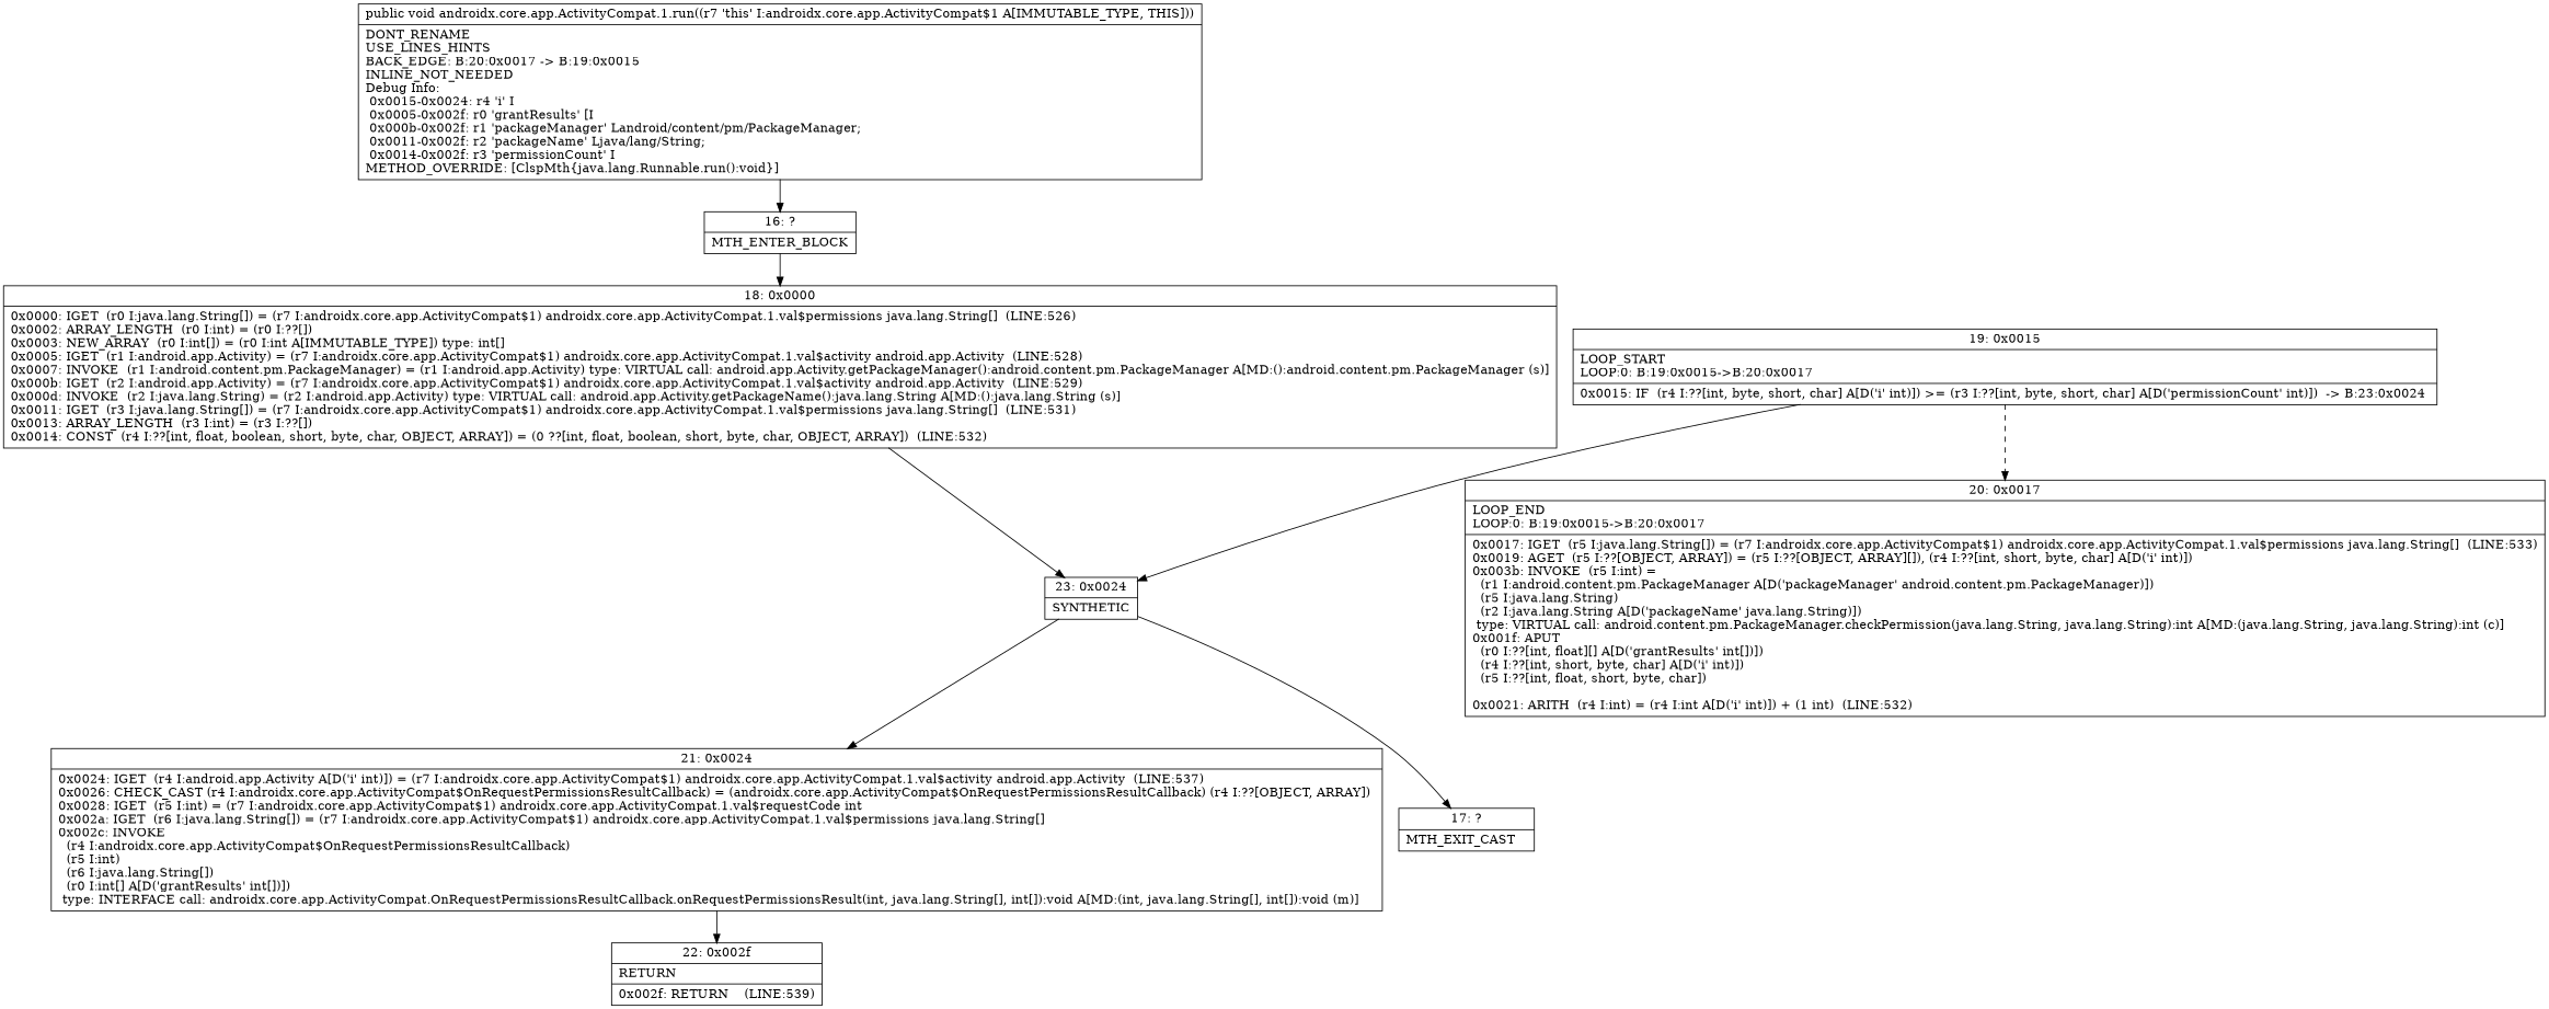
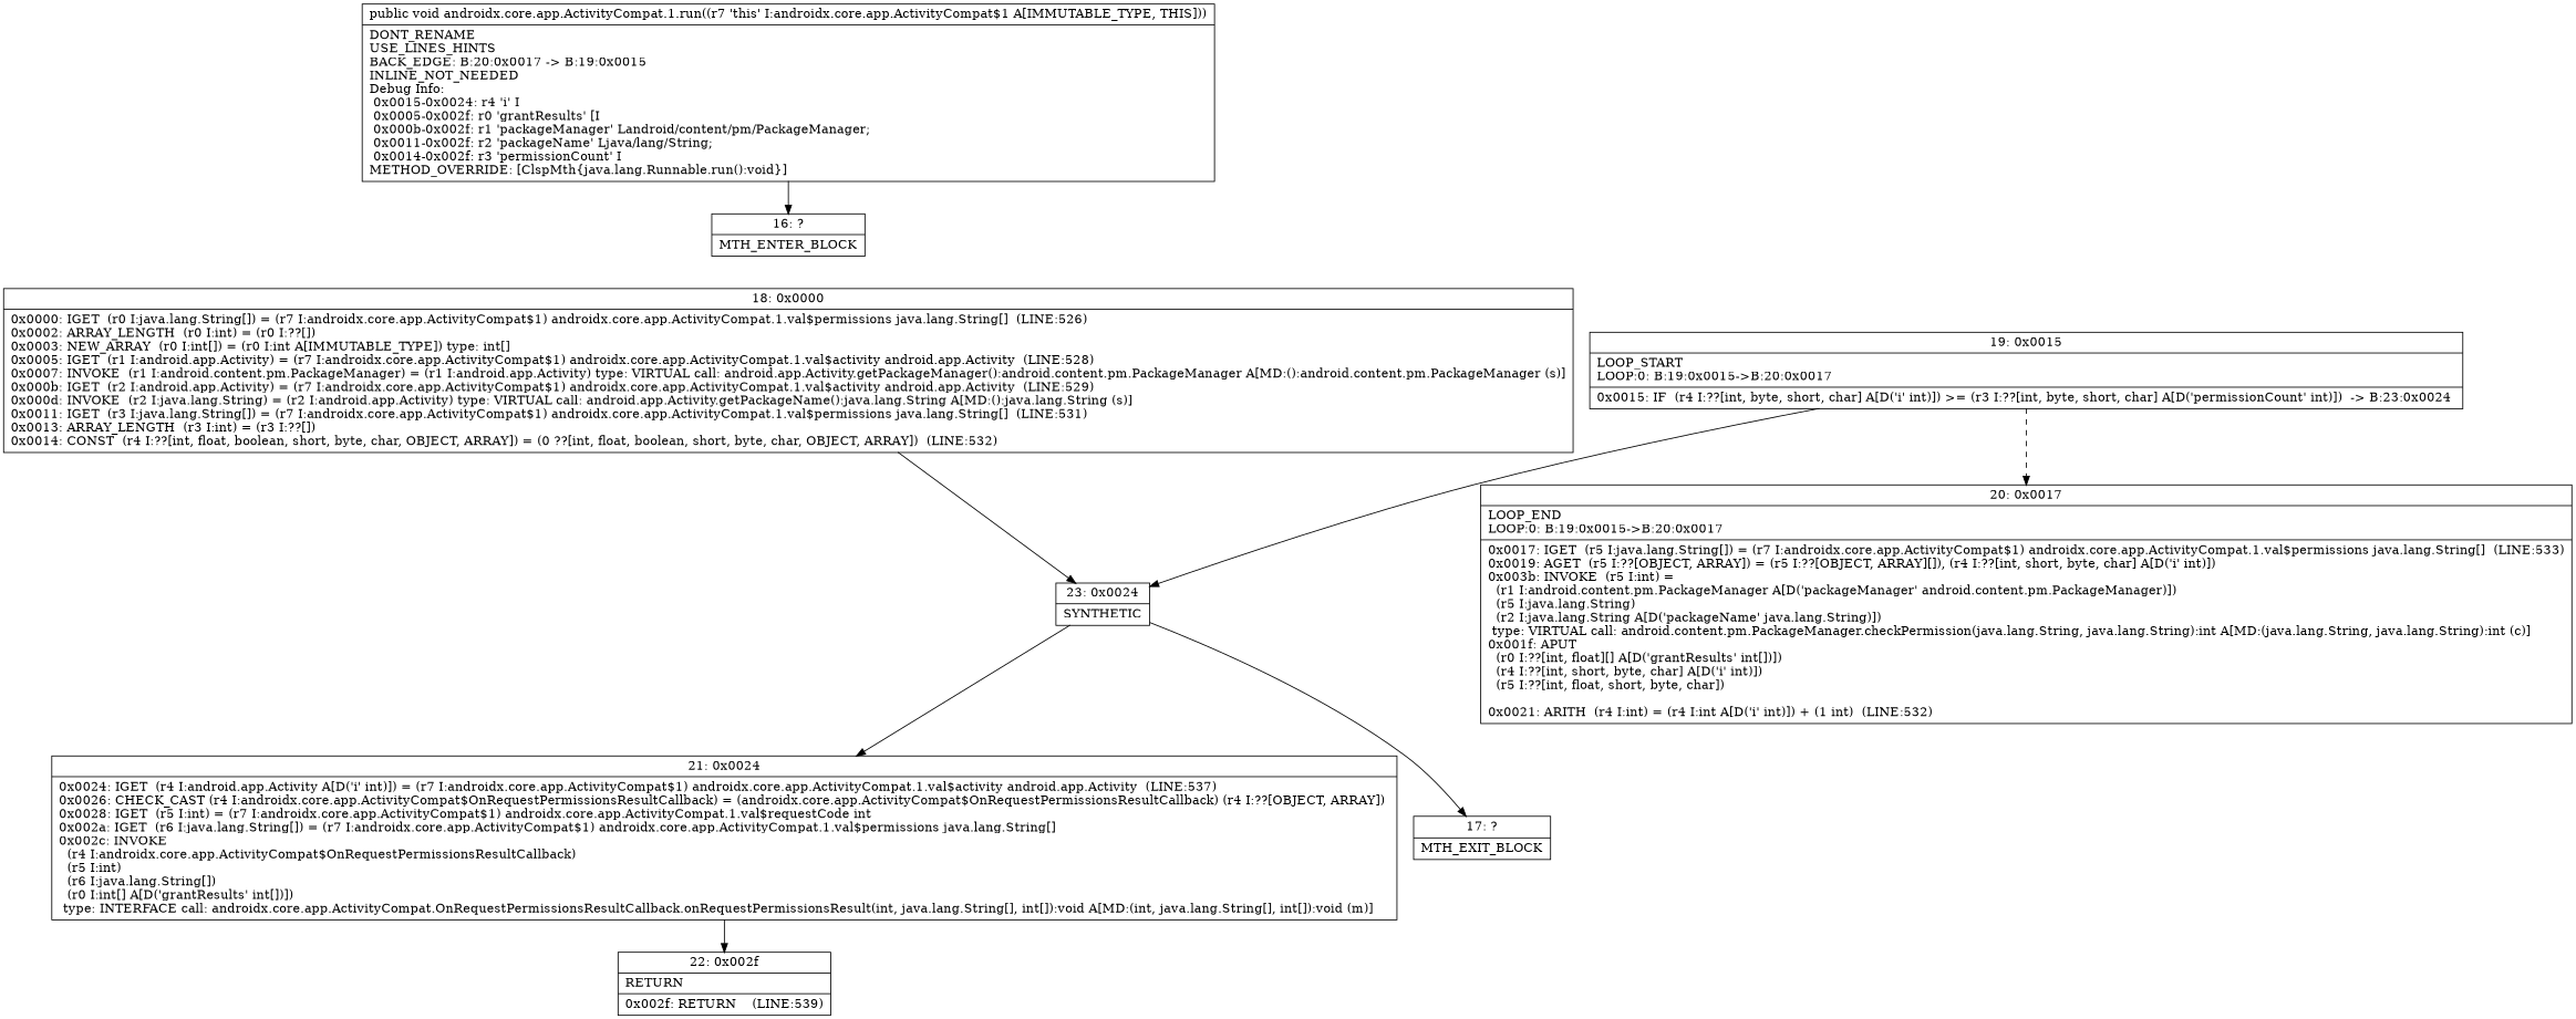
  digraph {
    node [shape=record]
    n1 [label="{16\:\ ?|MTH_ENTER_BLOCK\l}"]
    n2 [label="{18\:\ 0x0000|0x0000: IGET  (r0 I:java.lang.String[]) = (r7 I:androidx.core.app.ActivityCompat$1) androidx.core.app.ActivityCompat.1.val$permissions java.lang.String[]  (LINE:526)\l0x0002: ARRAY_LENGTH  (r0 I:int) = (r0 I:??[]) \l0x0003: NEW_ARRAY  (r0 I:int[]) = (r0 I:int A[IMMUTABLE_TYPE]) type: int[] \l0x0005: IGET  (r1 I:android.app.Activity) = (r7 I:androidx.core.app.ActivityCompat$1) androidx.core.app.ActivityCompat.1.val$activity android.app.Activity  (LINE:528)\l0x0007: INVOKE  (r1 I:android.content.pm.PackageManager) = (r1 I:android.app.Activity) type: VIRTUAL call: android.app.Activity.getPackageManager():android.content.pm.PackageManager A[MD:():android.content.pm.PackageManager (s)]\l0x000b: IGET  (r2 I:android.app.Activity) = (r7 I:androidx.core.app.ActivityCompat$1) androidx.core.app.ActivityCompat.1.val$activity android.app.Activity  (LINE:529)\l0x000d: INVOKE  (r2 I:java.lang.String) = (r2 I:android.app.Activity) type: VIRTUAL call: android.app.Activity.getPackageName():java.lang.String A[MD:():java.lang.String (s)]\l0x0011: IGET  (r3 I:java.lang.String[]) = (r7 I:androidx.core.app.ActivityCompat$1) androidx.core.app.ActivityCompat.1.val$permissions java.lang.String[]  (LINE:531)\l0x0013: ARRAY_LENGTH  (r3 I:int) = (r3 I:??[]) \l0x0014: CONST  (r4 I:??[int, float, boolean, short, byte, char, OBJECT, ARRAY]) = (0 ??[int, float, boolean, short, byte, char, OBJECT, ARRAY])  (LINE:532)\l}"]
    n3 [label="{23\:\ 0x0024|SYNTHETIC\l}"]
    n4 [label="{19\:\ 0x0015|LOOP_START\lLOOP:0: B:19:0x0015\-\>B:20:0x0017\l|0x0015: IF  (r4 I:??[int, byte, short, char] A[D('i' int)]) \>= (r3 I:??[int, byte, short, char] A[D('permissionCount' int)])  \-\> B:23:0x0024 \l}"]
    n5 [label="{20\:\ 0x0017|LOOP_END\lLOOP:0: B:19:0x0015\-\>B:20:0x0017\l|0x0017: IGET  (r5 I:java.lang.String[]) = (r7 I:androidx.core.app.ActivityCompat$1) androidx.core.app.ActivityCompat.1.val$permissions java.lang.String[]  (LINE:533)\l0x0019: AGET  (r5 I:??[OBJECT, ARRAY]) = (r5 I:??[OBJECT, ARRAY][]), (r4 I:??[int, short, byte, char] A[D('i' int)]) \l0x003b: INVOKE  (r5 I:int) = \l  (r1 I:android.content.pm.PackageManager A[D('packageManager' android.content.pm.PackageManager)])\l  (r5 I:java.lang.String)\l  (r2 I:java.lang.String A[D('packageName' java.lang.String)])\l type: VIRTUAL call: android.content.pm.PackageManager.checkPermission(java.lang.String, java.lang.String):int A[MD:(java.lang.String, java.lang.String):int (c)]\l0x001f: APUT  \l  (r0 I:??[int, float][] A[D('grantResults' int[])])\l  (r4 I:??[int, short, byte, char] A[D('i' int)])\l  (r5 I:??[int, float, short, byte, char])\l \l0x0021: ARITH  (r4 I:int) = (r4 I:int A[D('i' int)]) + (1 int)  (LINE:532)\l}"]
    n6 [label="{21\:\ 0x0024|0x0024: IGET  (r4 I:android.app.Activity A[D('i' int)]) = (r7 I:androidx.core.app.ActivityCompat$1) androidx.core.app.ActivityCompat.1.val$activity android.app.Activity  (LINE:537)\l0x0026: CHECK_CAST (r4 I:androidx.core.app.ActivityCompat$OnRequestPermissionsResultCallback) = (androidx.core.app.ActivityCompat$OnRequestPermissionsResultCallback) (r4 I:??[OBJECT, ARRAY]) \l0x0028: IGET  (r5 I:int) = (r7 I:androidx.core.app.ActivityCompat$1) androidx.core.app.ActivityCompat.1.val$requestCode int \l0x002a: IGET  (r6 I:java.lang.String[]) = (r7 I:androidx.core.app.ActivityCompat$1) androidx.core.app.ActivityCompat.1.val$permissions java.lang.String[] \l0x002c: INVOKE  \l  (r4 I:androidx.core.app.ActivityCompat$OnRequestPermissionsResultCallback)\l  (r5 I:int)\l  (r6 I:java.lang.String[])\l  (r0 I:int[] A[D('grantResults' int[])])\l type: INTERFACE call: androidx.core.app.ActivityCompat.OnRequestPermissionsResultCallback.onRequestPermissionsResult(int, java.lang.String[], int[]):void A[MD:(int, java.lang.String[], int[]):void (m)]\l}"]
-   n7 [label="{17\:\ ?|MTH_EXIT_CAST\l}"]
+   n7 [label="{17\:\ ?|MTH_EXIT_BLOCK\l}"]
    n8 [label="{22\:\ 0x002f|RETURN\l|0x002f: RETURN    (LINE:539)\l}"]
    n9 [label="{public void androidx.core.app.ActivityCompat.1.run((r7 'this' I:androidx.core.app.ActivityCompat$1 A[IMMUTABLE_TYPE, THIS]))  | DONT_RENAME\lUSE_LINES_HINTS\lBACK_EDGE: B:20:0x0017 \-\> B:19:0x0015\lINLINE_NOT_NEEDED\lDebug Info:\l  0x0015\-0x0024: r4 'i' I\l  0x0005\-0x002f: r0 'grantResults' [I\l  0x000b\-0x002f: r1 'packageManager' Landroid\/content\/pm\/PackageManager;\l  0x0011\-0x002f: r2 'packageName' Ljava\/lang\/String;\l  0x0014\-0x002f: r3 'permissionCount' I\lMETHOD_OVERRIDE: [ClspMth\{java.lang.Runnable.run():void\}]\l}"]
-   n1 -> n2
    n2 -> n3
    n3 -> n6
    n3 -> n7
    n4 -> n3
    n4 -> n5 [style=dashed]
    n6 -> n8
    n9 -> n1
  }
